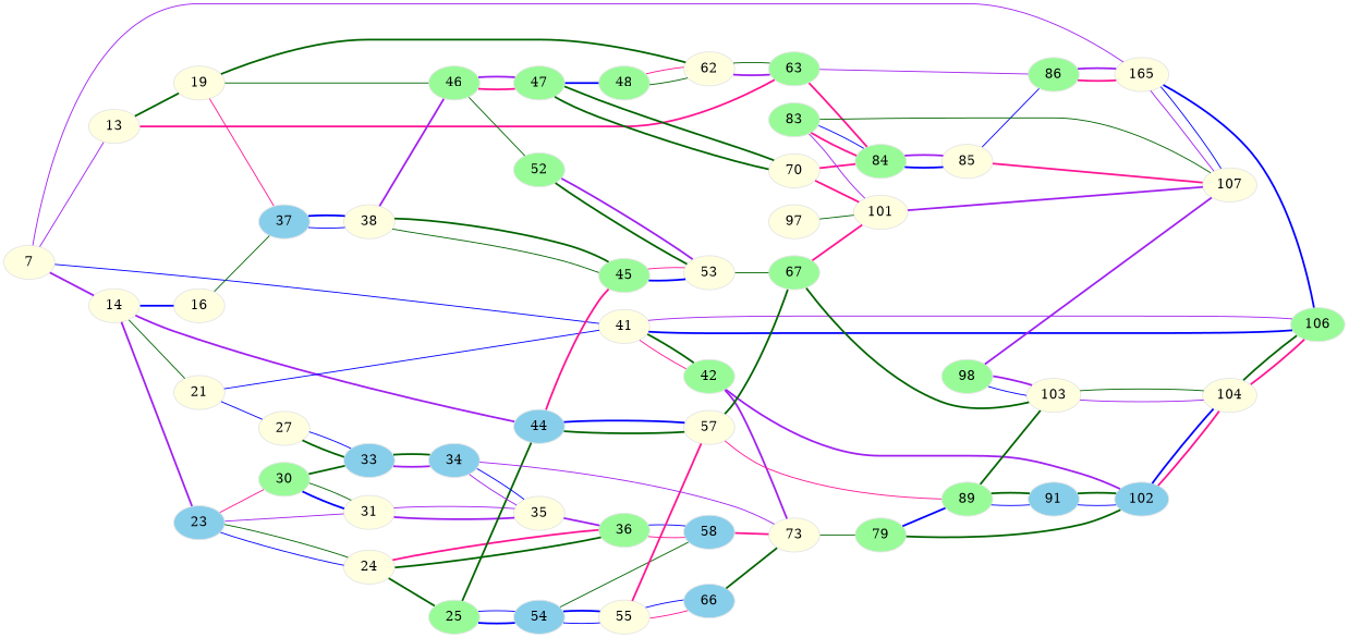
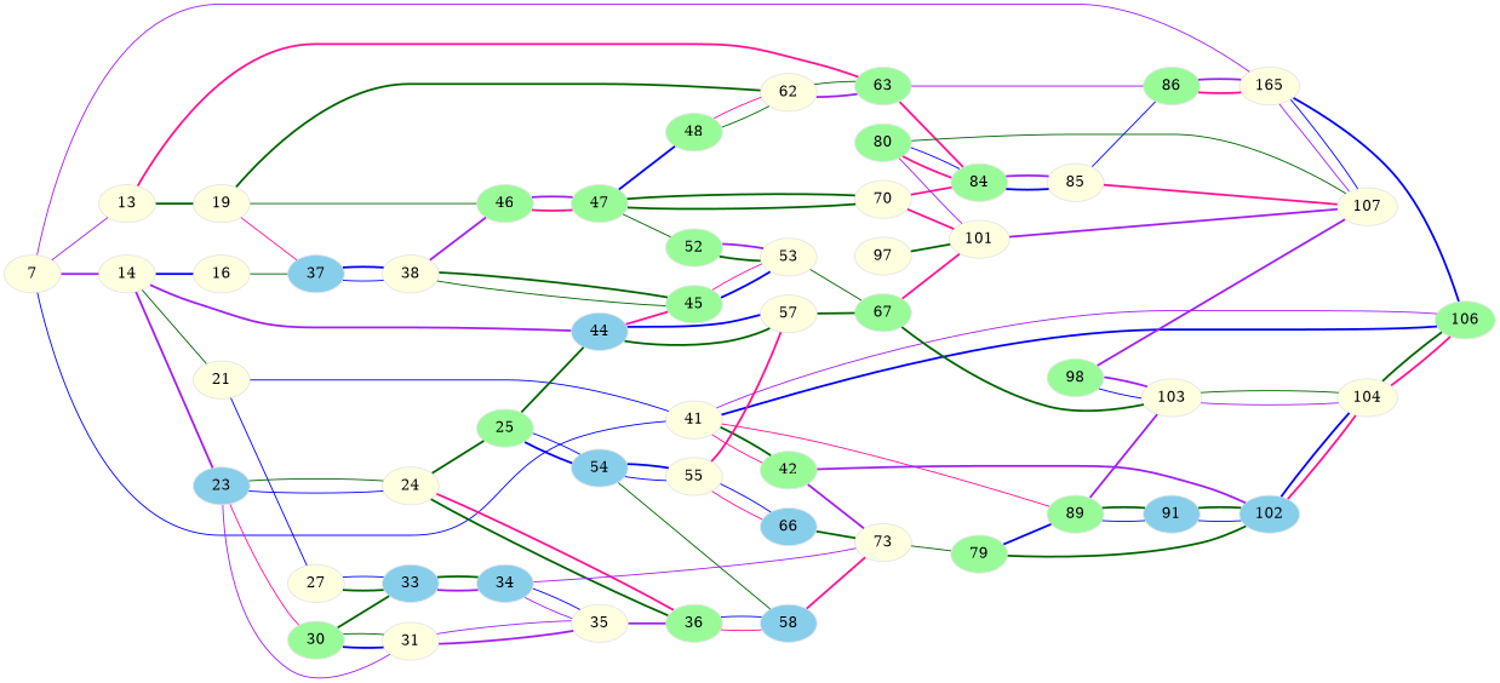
  graph {
    rankdir=LR
    node [color=gray90 fillcolor=lightyellow style=filled]
    edge [color=darkgreen style=bold]
    7 [super="+4"]
    13 [super="+12+11"]
    14 [super="+10+9+6"]
    41 [super="+20"]
    n5 [label=165]
    19 [super="+18"]
    63 [fillcolor=palegreen super="+60"]
    16 [super="+15"]
    21
    23 [fillcolor=skyblue super="+22"]
    44 [fillcolor=skyblue super="+26"]
    42 [fillcolor=palegreen]
    106 [fillcolor=palegreen]
    107 [super="+95+94+99+93"]
    37 [fillcolor=skyblue super="+17"]
    46 [fillcolor=palegreen super="+40+39"]
    62 [super="+50+49"]
    84 [fillcolor=palegreen super="+72+71"]
    86 [fillcolor=palegreen]
    27
    24
    30 [fillcolor=palegreen super="+29"]
    31
    45 [fillcolor=palegreen]
    57 [super="+56"]
    38
    47 [fillcolor=palegreen]
    52 [fillcolor=palegreen]
    33 [fillcolor=skyblue super="+32+28"]
    25 [fillcolor=palegreen]
    36 [fillcolor=palegreen]
    35
    54 [fillcolor=skyblue]
    58 [fillcolor=skyblue]
    55
    34 [fillcolor=skyblue]
    73 [super="+64+65"]
    79 [fillcolor=palegreen super="+74"]
    53
    102 [fillcolor=skyblue super="+77+78"]
    104
    67 [fillcolor=palegreen super="+61"]
    89 [fillcolor=palegreen super="+80+76"]
    48 [fillcolor=palegreen]
    70
    101 [super="+100+96"]
    103 [super="+90+88"]
    66 [fillcolor=skyblue]
    91 [fillcolor=skyblue]
    85
-   83 [fillcolor=palegreen super="+82"]
+   83 [fillcolor=palegreen super="+82" label=80]
    97
    98 [fillcolor=palegreen]
    7 -- 13 [color=purple style=solid weight=2]
    7 -- 14 [color=purple weight=3]
    7 -- 41 [color=blue style=solid]
    7 -- n5 [color=purple style=solid]
    13 -- 19
    13 -- 63 [color=deeppink weight=2]
    14 -- 16 [color=blue weight=2]
    14 -- 21 [style=solid]
    14 -- 23 [color=purple]
    14 -- 44 [color=purple]
    41 -- 42 [color=deeppink style=solid]
    41 -- 42
    41 -- 106 [color=blue weight=2]
    41 -- 106 [color=purple style=solid]
    n5 -- 106 [color=blue]
    n5 -- 107 [color=purple style=solid]
    n5 -- 107 [color=blue style=solid]
    19 -- 37 [color=deeppink style=solid]
    19 -- 46 [style=solid]
    19 -- 62
    63 -- 84 [color=deeppink]
    63 -- 86 [color=purple style=solid]
    16 -- 37 [style=solid weight=2]
    21 -- 41 [color=blue style=solid]
    21 -- 27 [color=blue style=solid]
    23 -- 24 [color=blue style=solid]
    23 -- 24 [style=solid]
    23 -- 30 [color=deeppink style=solid]
    23 -- 31 [color=purple style=solid]
    44 -- 45 [color=deeppink]
    44 -- 57
    44 -- 57 [color=blue]
    42 -- 73 [color=purple]
    42 -- 102 [color=purple]
    37 -- 38 [color=blue style=solid]
    37 -- 38 [color=blue]
    46 -- 47 [color=deeppink]
    46 -- 47 [color=purple]
-   46 -- 52 [style=solid weight=2]
+   47 -- 52 [style=solid weight=2]
    62 -- 63 [color=purple weight=2]
    62 -- 63 [style=solid]
    84 -- 85 [color=blue]
    84 -- 85 [color=purple]
    86 -- n5 [color=deeppink]
    86 -- n5 [color=purple]
    27 -- 33 [weight=2]
    27 -- 33 [color=blue style=solid]
    24 -- 25
    24 -- 36
    24 -- 36 [color=deeppink]
    30 -- 31 [color=blue]
    30 -- 31 [style=solid]
    30 -- 33 [weight=2]
    31 -- 35 [color=purple]
    31 -- 35 [color=purple style=solid]
    45 -- 53 [color=blue]
    45 -- 53 [color=deeppink style=solid]
    57 -- 67
-   57 -- 89 [color=deeppink style=solid]
+   41 -- 89 [color=deeppink style=solid]
    38 -- 46 [color=purple]
    38 -- 45 [style=solid]
    38 -- 45
    47 -- 48 [color=blue]
    47 -- 70
    47 -- 70
    52 -- 53
    52 -- 53 [color=purple]
    33 -- 34 [color=purple]
    33 -- 34
    25 -- 44
    25 -- 54 [color=blue]
    25 -- 54 [color=blue style=solid]
    36 -- 58 [color=deeppink style=solid]
    36 -- 58 [color=blue style=solid]
    35 -- 36 [color=purple]
    54 -- 58 [style=solid]
    54 -- 55 [color=blue style=solid]
    54 -- 55 [color=blue]
    58 -- 73 [color=deeppink]
    55 -- 57 [color=deeppink]
    55 -- 66 [color=deeppink style=solid]
    55 -- 66 [color=blue style=solid]
    34 -- 35 [color=purple style=solid]
    34 -- 35 [color=blue style=solid]
    34 -- 73 [color=purple style=solid]
    73 -- 79 [style=solid]
    79 -- 102
    79 -- 89 [color=blue weight=2]
    53 -- 67 [style=solid]
    102 -- 104 [color=deeppink]
    102 -- 104 [color=blue]
    104 -- 106 [color=deeppink]
    104 -- 106
    67 -- 101 [color=deeppink]
    67 -- 103
-   89 -- 103 [weight=2]
+   89 -- 103 [color=purple weight=2]
    89 -- 91 [color=blue style=solid]
    89 -- 91
    48 -- 62 [style=solid weight=2]
    48 -- 62 [color=deeppink style=solid]
    70 -- 84 [color=deeppink]
    70 -- 101 [color=deeppink]
    101 -- 107 [color=purple weight=3]
    103 -- 104 [color=purple style=solid]
    103 -- 104 [style=solid]
    66 -- 73 [weight=2]
    91 -- 102 [color=blue style=solid weight=2]
    91 -- 102
    85 -- 107 [color=deeppink]
    85 -- 86 [color=blue style=solid]
    83 -- 107 [style=solid]
    83 -- 84 [color=deeppink weight=2]
    83 -- 84 [color=blue style=solid]
    83 -- 101 [color=purple style=solid]
-   97 -- 101 [style=solid weight=3]
+   97 -- 101 [weight=3]
    98 -- 107 [color=purple]
    98 -- 103 [color=blue style=solid weight=2]
    98 -- 103 [color=purple]
  }
